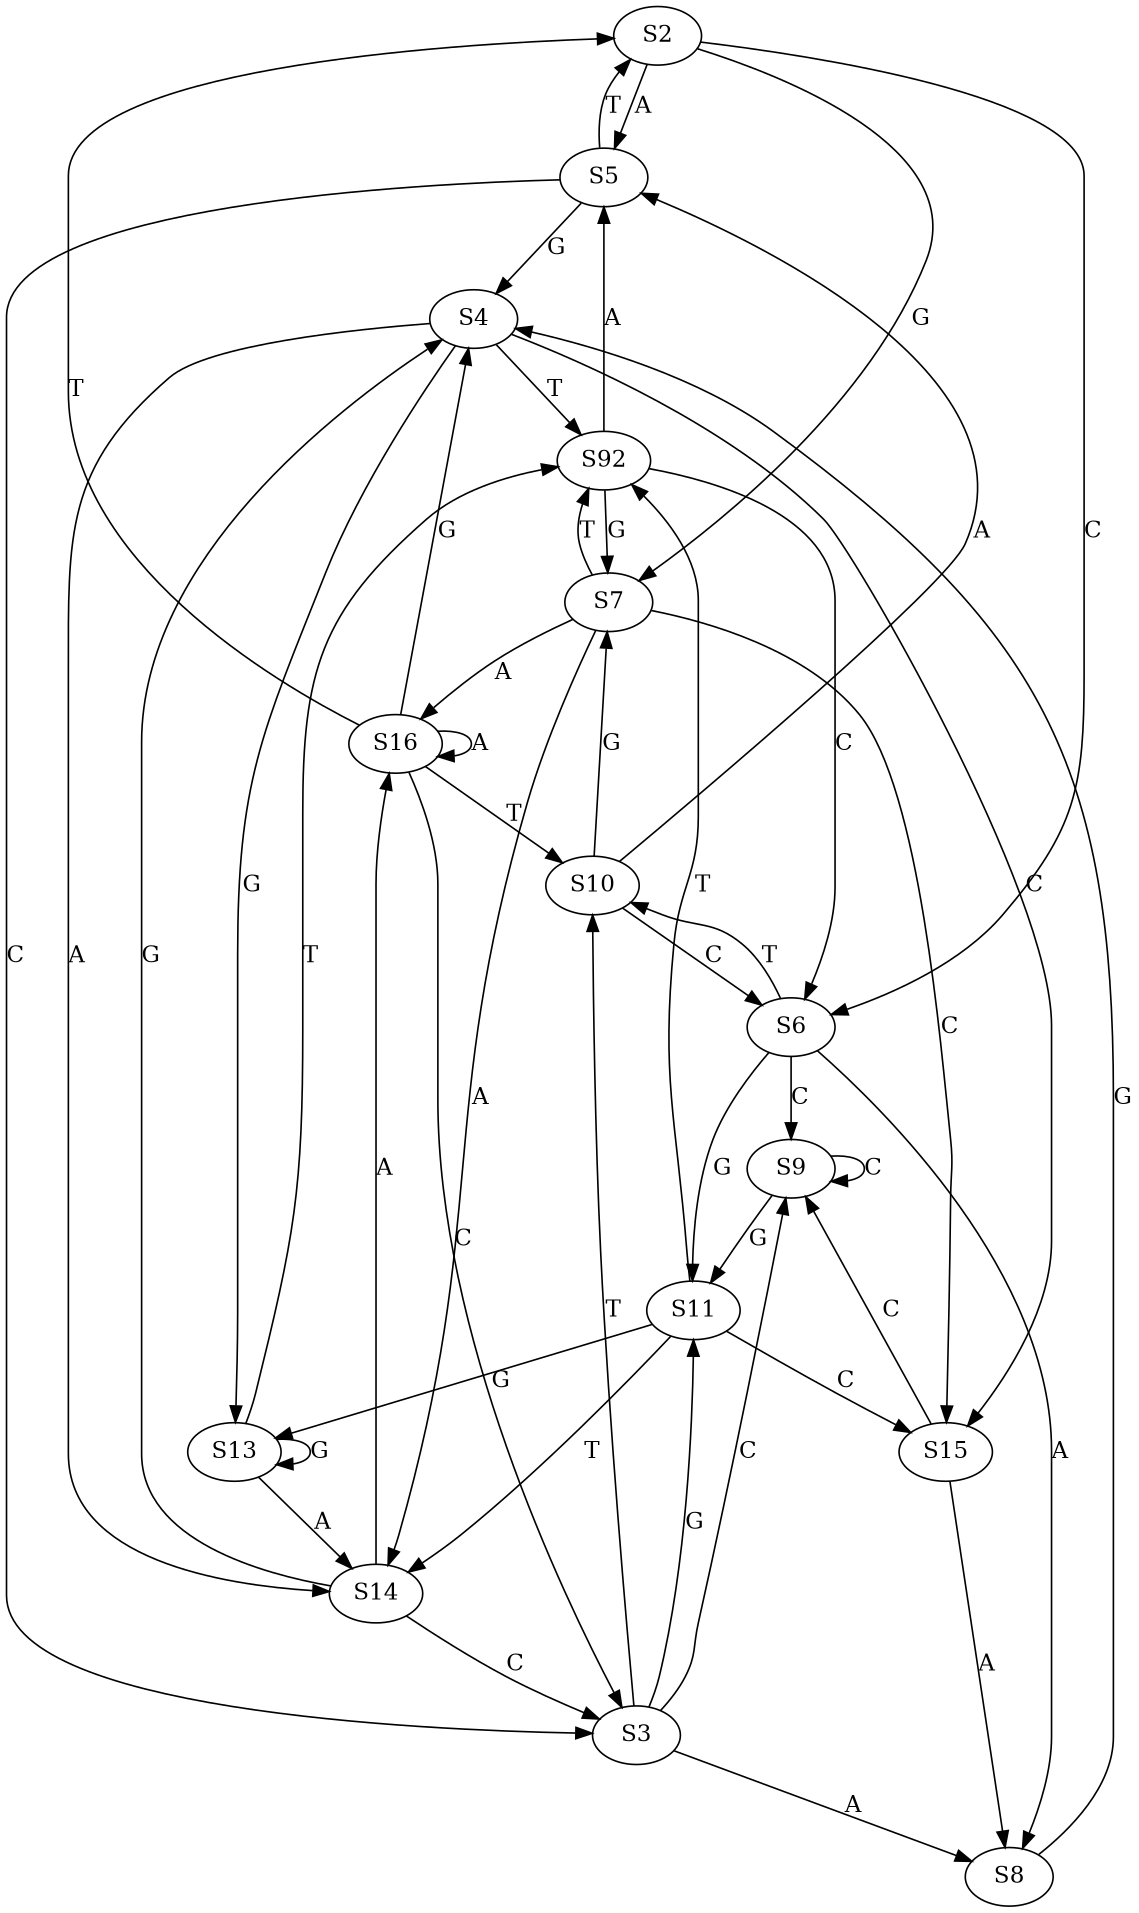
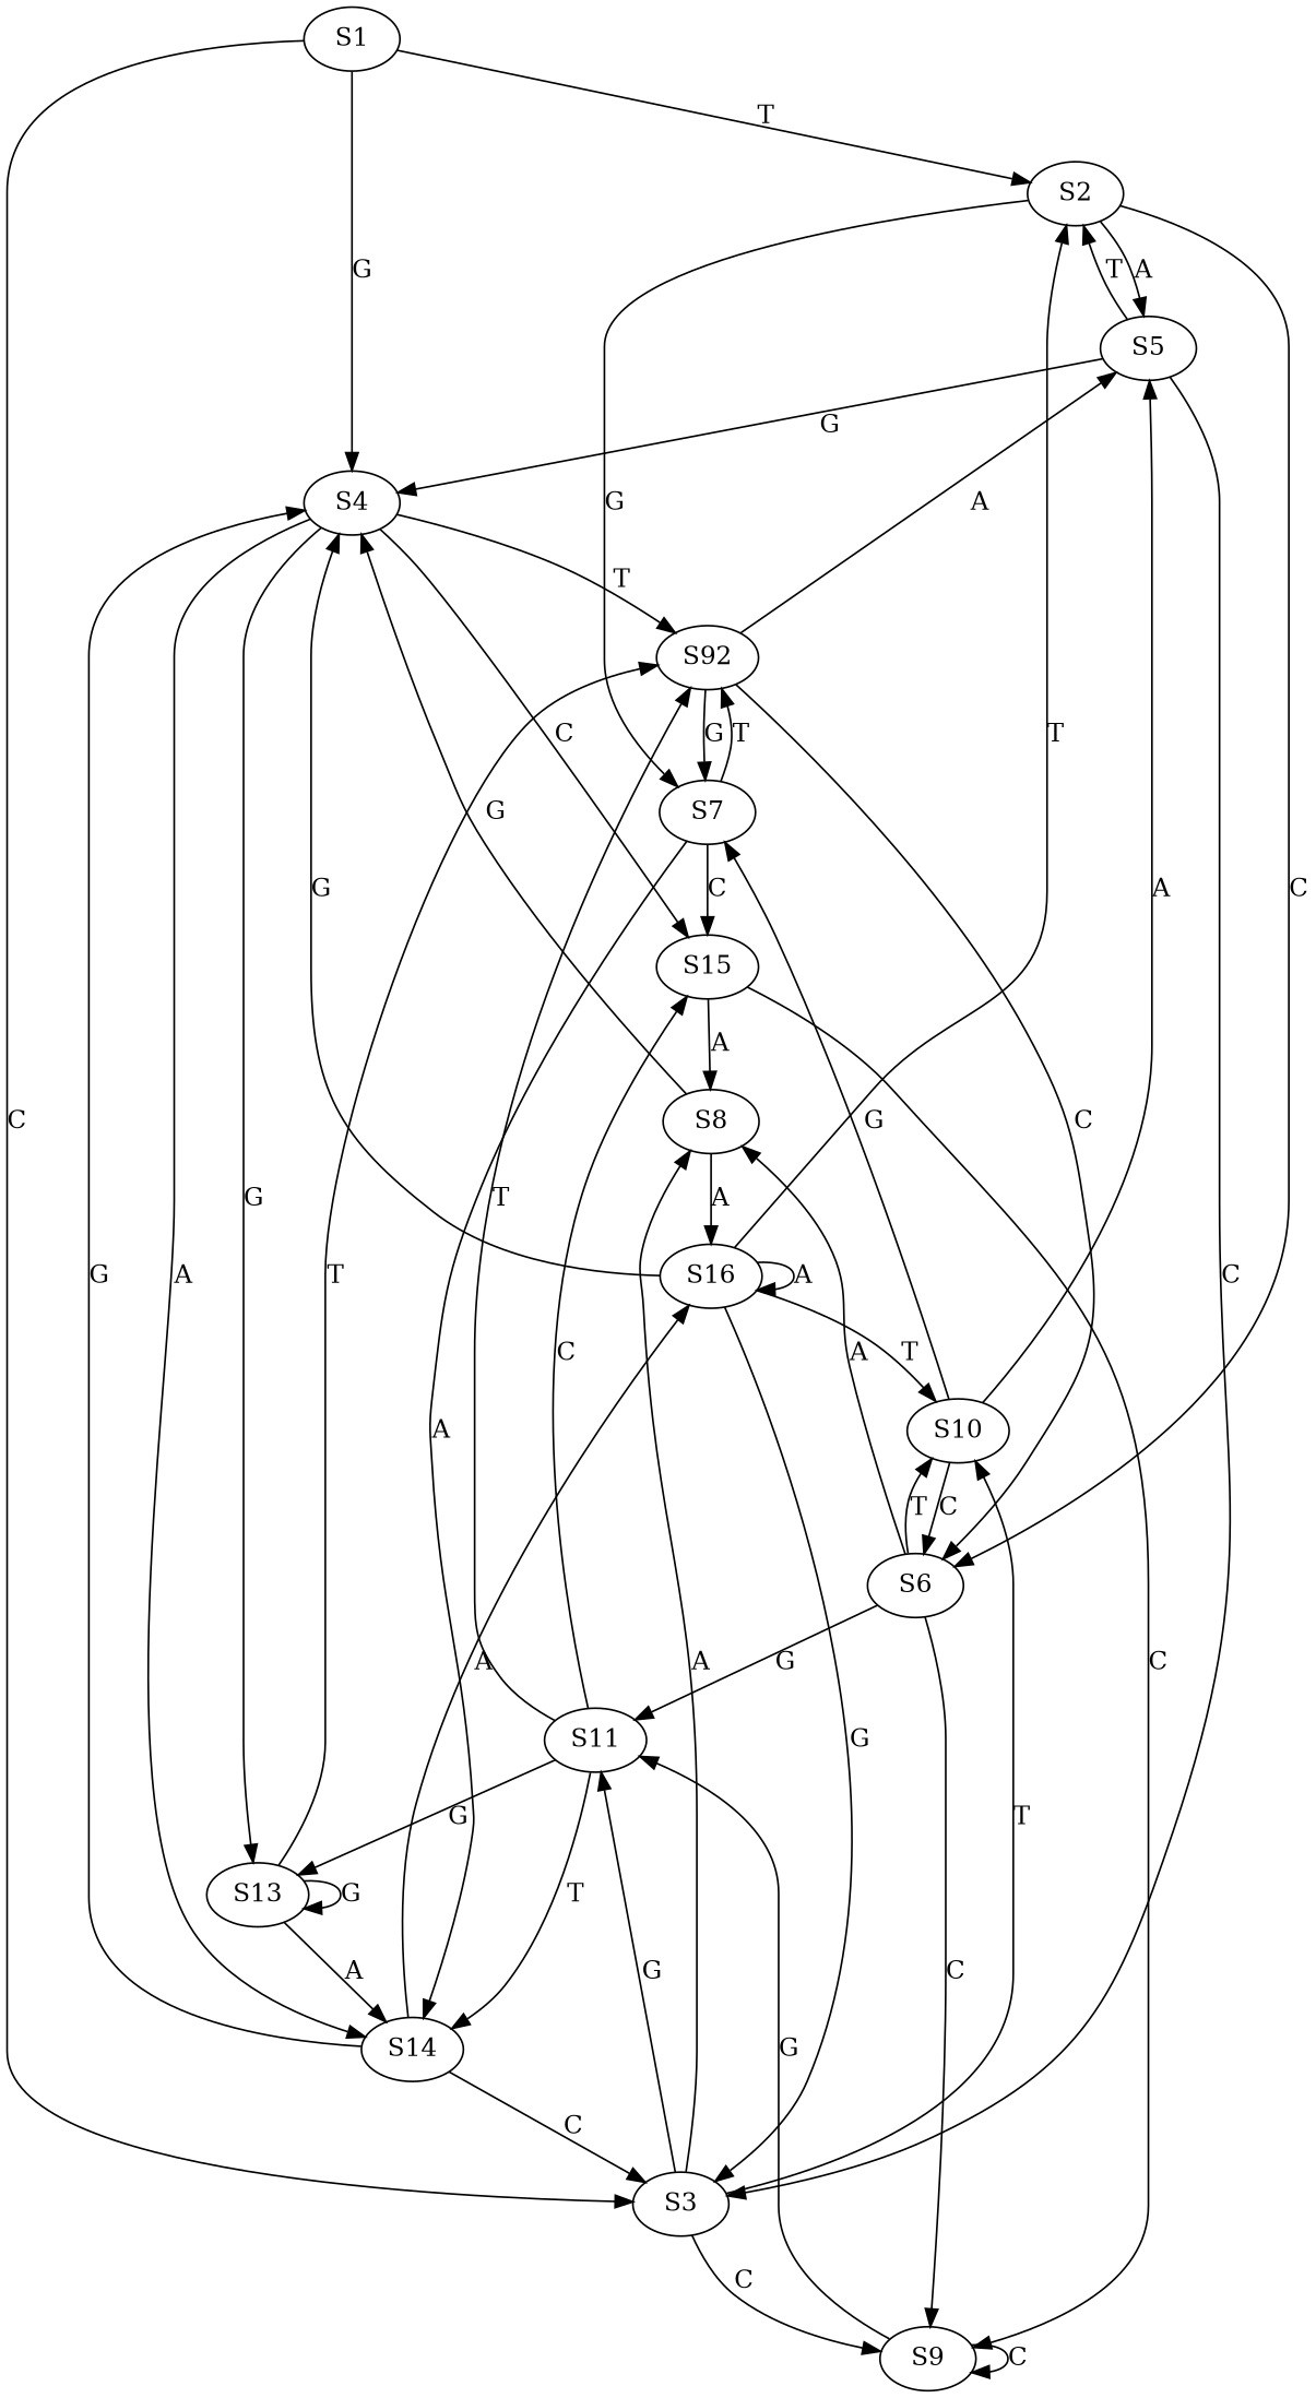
  strict digraph {
+   S1
    S2
    S3
    S4
    S5
    S6
    S7
    S8
    S9
    S10
    S11
    n12 [label=S92]
    S13
    S14
    S15
    S16
+   S1 -> S2 [label=T]
+   S1 -> S3 [label=C]
+   S1 -> S4 [label=G]
    S2 -> S5 [label=A]
    S2 -> S6 [label=C]
    S2 -> S7 [label=G]
    S3 -> S8 [label=A]
    S3 -> S9 [label=C]
    S3 -> S10 [label=T]
    S3 -> S11 [label=G]
    S4 -> n12 [label=T]
    S4 -> S13 [label=G]
    S4 -> S14 [label=A]
    S4 -> S15 [label=C]
    S5 -> S2 [label=T]
    S5 -> S3 [label=C]
    S5 -> S4 [label=G]
    S6 -> S8 [label=A]
    S6 -> S9 [label=C]
    S6 -> S10 [label=T]
    S6 -> S11 [label=G]
    S7 -> n12 [label=T]
    S7 -> S14 [label=A]
    S7 -> S15 [label=C]
    S8 -> S4 [label=G]
-   S7 -> S16 [label=A]
+   S8 -> S16 [label=A]
    S9 -> S9 [label=C]
    S9 -> S11 [label=G]
    S10 -> S5 [label=A]
    S10 -> S6 [label=C]
    S10 -> S7 [label=G]
    S11 -> n12 [label=T]
    S11 -> S13 [label=G]
    S11 -> S14 [label=T]
    S11 -> S15 [label=C]
    n12 -> S5 [label=A]
    n12 -> S6 [label=C]
    n12 -> S7 [label=G]
    S13 -> n12 [label=T]
    S13 -> S13 [label=G]
    S13 -> S14 [label=A]
    S14 -> S3 [label=C]
    S14 -> S4 [label=G]
    S14 -> S16 [label=A]
    S15 -> S8 [label=A]
    S15 -> S9 [label=C]
    S16 -> S2 [label=T]
-   S16 -> S3 [label=C]
+   S16 -> S3 [label=G]
    S16 -> S4 [label=G]
    S16 -> S10 [label=T]
    S16 -> S16 [label=A]
  }
